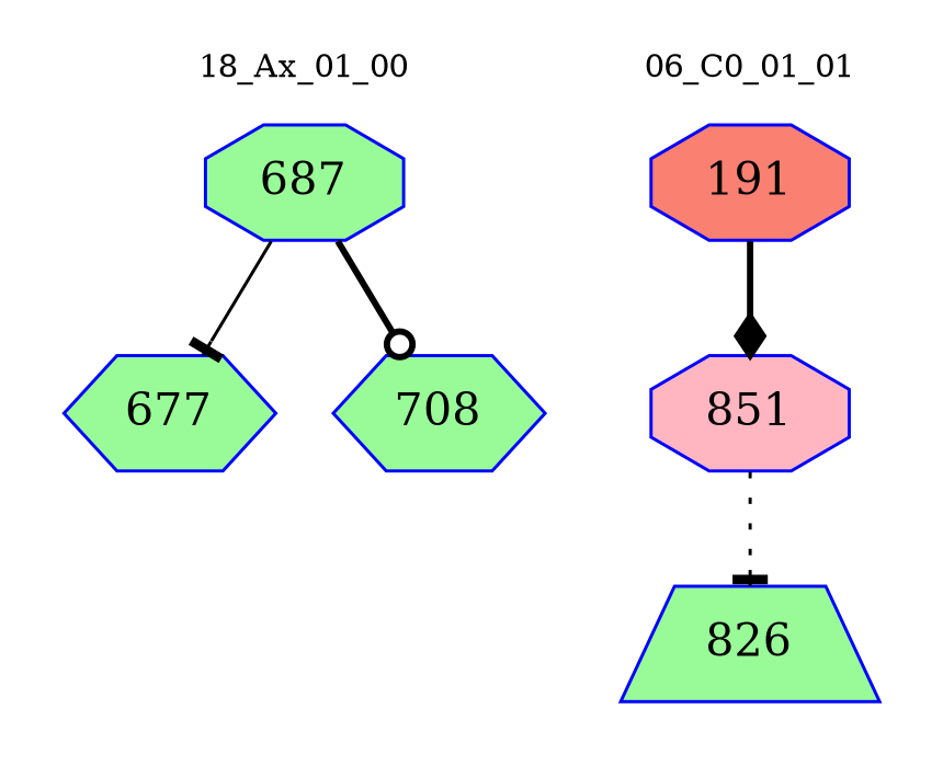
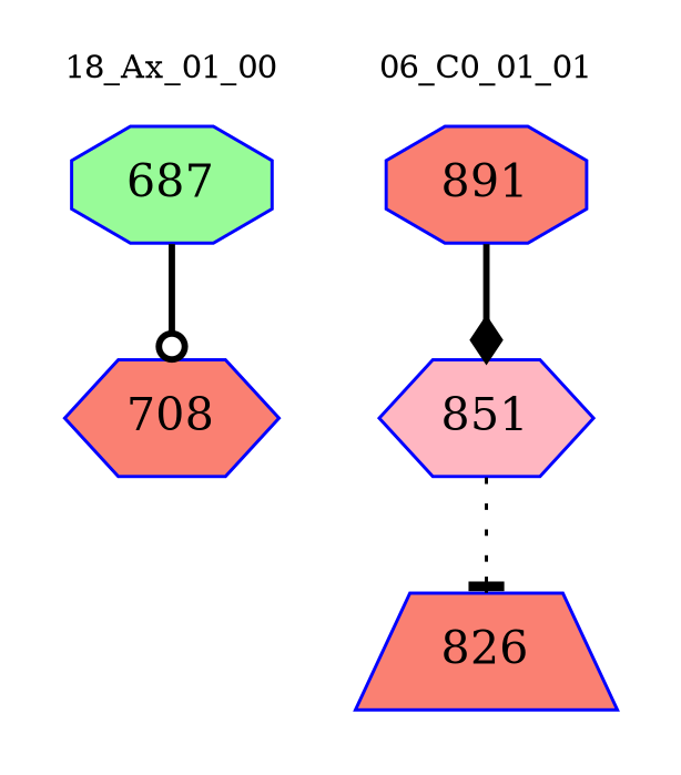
  digraph {
    node [color=blue fillcolor=palegreen shape=hexagon style=filled]
    edge [arrowhead=tee color=black style=bold]
    n1 [label=687 shape=octagon]
-   n2 [label=677]
-   n3 [label=708]
-   n4 [fillcolor=lightpink label=851 shape=octagon]
-   n5 [label=826 shape=trapezium]
-   n6 [fillcolor=salmon label=191 shape=octagon]
+   n3 [fillcolor=salmon label=708]
+   n4 [fillcolor=lightpink label=851]
+   n5 [fillcolor=salmon label=826 shape=trapezium]
+   n6 [fillcolor=salmon label=891 shape=octagon]
    subgraph cluster_1 {
      color=white
      fontsize=10
      label="18_Ax_01_00"
      n1
-     n2
      n3
    }
    subgraph cluster_2 {
      color=white
      fontsize=10
      label="06_C0_01_01"
      n4
      n5
      n6
    }
-   n1 -> n2 [style=solid]
    n1 -> n3 [arrowhead=odot]
    n4 -> n5 [style=dotted]
    n6 -> n4 [arrowhead=diamond]
  }
